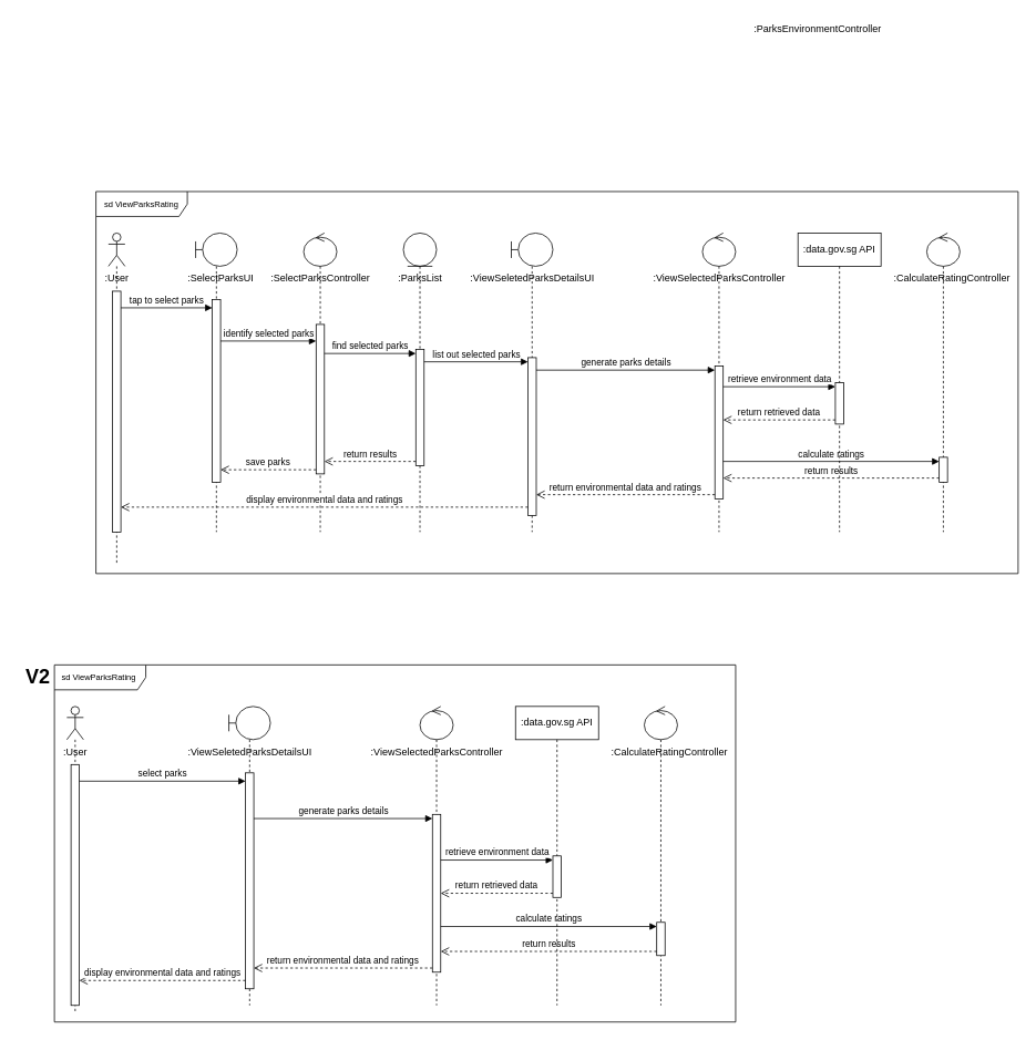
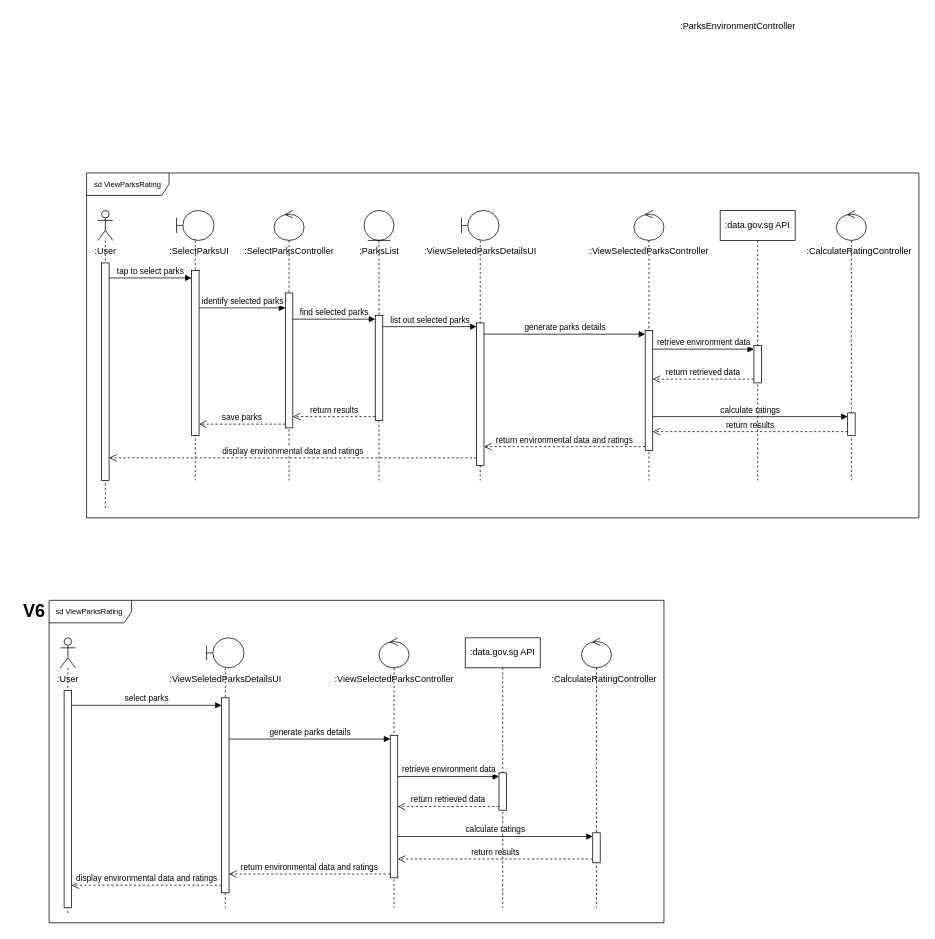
  <mxCell id="0" />
  <mxCell id="1" parent="0" />
  <mxCell id="2" value="&lt;font style=&quot;font-size: 10px;&quot;&gt;sd ViewParksRating&lt;/font&gt;" style="shape=umlFrame;whiteSpace=wrap;html=1;pointerEvents=0;width=110;height=30;" parent="1" vertex="1"><mxGeometry x="115" y="230" width="1110" height="460" as="geometry" /></mxCell>
  <mxCell id="3" value="" style="shape=umlLifeline;perimeter=lifelinePerimeter;whiteSpace=wrap;html=1;container=1;dropTarget=0;collapsible=0;recursiveResize=0;outlineConnect=0;portConstraint=eastwest;newEdgeStyle={&quot;curved&quot;:0,&quot;rounded&quot;:0};participant=umlActor;" parent="1" vertex="1"><mxGeometry x="130" y="280" width="20" height="400" as="geometry" /></mxCell>
  <mxCell id="4" value="" style="html=1;points=[[0,0,0,0,5],[0,1,0,0,-5],[1,0,0,0,5],[1,1,0,0,-5]];perimeter=orthogonalPerimeter;outlineConnect=0;targetShapes=umlLifeline;portConstraint=eastwest;newEdgeStyle={&quot;curved&quot;:0,&quot;rounded&quot;:0};" parent="3" vertex="1"><mxGeometry x="5" y="70" width="10" height="290" as="geometry" /></mxCell>
  <mxCell id="5" value="" style="shape=umlLifeline;perimeter=lifelinePerimeter;whiteSpace=wrap;html=1;container=1;dropTarget=0;collapsible=0;recursiveResize=0;outlineConnect=0;portConstraint=eastwest;newEdgeStyle={&quot;curved&quot;:0,&quot;rounded&quot;:0};participant=umlBoundary;" parent="1" vertex="1"><mxGeometry x="235" y="280" width="50" height="360" as="geometry" /></mxCell>
  <mxCell id="6" value="" style="html=1;points=[[0,0,0,0,5],[0,1,0,0,-5],[1,0,0,0,5],[1,1,0,0,-5]];perimeter=orthogonalPerimeter;outlineConnect=0;targetShapes=umlLifeline;portConstraint=eastwest;newEdgeStyle={&quot;curved&quot;:0,&quot;rounded&quot;:0};" parent="5" vertex="1"><mxGeometry x="20" y="80" width="10" height="220" as="geometry" /></mxCell>
  <mxCell id="7" value=":User" style="text;html=1;align=center;verticalAlign=middle;resizable=0;points=[];autosize=1;strokeColor=none;fillColor=none;fontSize=12;" parent="1" vertex="1"><mxGeometry x="115" y="320" width="50" height="30" as="geometry" /></mxCell>
  <mxCell id="8" value=":SelectParksUI" style="text;html=1;align=center;verticalAlign=middle;resizable=0;points=[];autosize=1;strokeColor=none;fillColor=none;" parent="1" vertex="1"><mxGeometry x="215" y="320" width="100" height="30" as="geometry" /></mxCell>
  <mxCell id="9" value="" style="shape=umlLifeline;perimeter=lifelinePerimeter;whiteSpace=wrap;html=1;container=1;dropTarget=0;collapsible=0;recursiveResize=0;outlineConnect=0;portConstraint=eastwest;newEdgeStyle={&quot;curved&quot;:0,&quot;rounded&quot;:0};participant=umlControl;size=40;" parent="1" vertex="1"><mxGeometry x="365" y="280" width="40" height="360" as="geometry" /></mxCell>
  <mxCell id="10" value="" style="html=1;points=[[0,0,0,0,5],[0,1,0,0,-5],[1,0,0,0,5],[1,1,0,0,-5]];perimeter=orthogonalPerimeter;outlineConnect=0;targetShapes=umlLifeline;portConstraint=eastwest;newEdgeStyle={&quot;curved&quot;:0,&quot;rounded&quot;:0};" parent="9" vertex="1"><mxGeometry x="15" y="110" width="10" height="180" as="geometry" /></mxCell>
  <mxCell id="11" value=":ParksEnvironmentController&amp;nbsp;" style="text;html=1;align=center;verticalAlign=middle;resizable=0;points=[];autosize=1;strokeColor=none;fillColor=none;" parent="1" vertex="1"><mxGeometry x="895" y="20" width="180" height="30" as="geometry" /></mxCell>
  <mxCell id="12" value=":SelectParksController" style="text;html=1;align=center;verticalAlign=middle;resizable=0;points=[];autosize=1;strokeColor=none;fillColor=none;" parent="1" vertex="1"><mxGeometry x="315" y="320" width="140" height="30" as="geometry" /></mxCell>
  <mxCell id="13" value="identify selected parks" style="html=1;verticalAlign=bottom;endArrow=block;curved=0;rounded=0;entryX=0;entryY=0;entryDx=0;entryDy=5;" parent="1" edge="1"><mxGeometry relative="1" as="geometry"><mxPoint x="265" y="410" as="sourcePoint" /><mxPoint x="380" y="410" as="targetPoint" /></mxGeometry></mxCell>
  <mxCell id="14" value="" style="shape=umlLifeline;perimeter=lifelinePerimeter;whiteSpace=wrap;html=1;container=1;dropTarget=0;collapsible=0;recursiveResize=0;outlineConnect=0;portConstraint=eastwest;newEdgeStyle={&quot;curved&quot;:0,&quot;rounded&quot;:0};participant=umlEntity;" parent="1" vertex="1"><mxGeometry x="485" y="280" width="40" height="360" as="geometry" /></mxCell>
  <mxCell id="15" value="" style="html=1;points=[[0,0,0,0,5],[0,1,0,0,-5],[1,0,0,0,5],[1,1,0,0,-5]];perimeter=orthogonalPerimeter;outlineConnect=0;targetShapes=umlLifeline;portConstraint=eastwest;newEdgeStyle={&quot;curved&quot;:0,&quot;rounded&quot;:0};" vertex="1" parent="14"><mxGeometry x="15" y="140" width="10" height="140" as="geometry" /></mxCell>
  <mxCell id="16" value=":ParksList" style="text;html=1;align=center;verticalAlign=middle;resizable=0;points=[];autosize=1;strokeColor=none;fillColor=none;" parent="1" vertex="1"><mxGeometry x="465" y="320" width="80" height="30" as="geometry" /></mxCell>
  <mxCell id="17" value="" style="shape=umlLifeline;perimeter=lifelinePerimeter;whiteSpace=wrap;html=1;container=1;dropTarget=0;collapsible=0;recursiveResize=0;outlineConnect=0;portConstraint=eastwest;newEdgeStyle={&quot;curved&quot;:0,&quot;rounded&quot;:0};participant=umlBoundary;" parent="1" vertex="1"><mxGeometry x="615" y="280" width="50" height="360" as="geometry" /></mxCell>
  <mxCell id="18" value="" style="html=1;points=[[0,0,0,0,5],[0,1,0,0,-5],[1,0,0,0,5],[1,1,0,0,-5]];perimeter=orthogonalPerimeter;outlineConnect=0;targetShapes=umlLifeline;portConstraint=eastwest;newEdgeStyle={&quot;curved&quot;:0,&quot;rounded&quot;:0};" vertex="1" parent="17"><mxGeometry x="20" y="150" width="10" height="190" as="geometry" /></mxCell>
  <mxCell id="19" value=":ViewSeletedParksDetailsUI" style="text;html=1;align=center;verticalAlign=middle;resizable=0;points=[];autosize=1;strokeColor=none;fillColor=none;" parent="1" vertex="1"><mxGeometry x="555" y="320" width="170" height="30" as="geometry" /></mxCell>
  <mxCell id="20" value="" style="shape=umlLifeline;perimeter=lifelinePerimeter;whiteSpace=wrap;html=1;container=1;dropTarget=0;collapsible=0;recursiveResize=0;outlineConnect=0;portConstraint=eastwest;newEdgeStyle={&quot;curved&quot;:0,&quot;rounded&quot;:0};participant=umlControl;" parent="1" vertex="1"><mxGeometry x="845" y="280" width="40" height="360" as="geometry" /></mxCell>
  <mxCell id="21" value="" style="html=1;points=[[0,0,0,0,5],[0,1,0,0,-5],[1,0,0,0,5],[1,1,0,0,-5]];perimeter=orthogonalPerimeter;outlineConnect=0;targetShapes=umlLifeline;portConstraint=eastwest;newEdgeStyle={&quot;curved&quot;:0,&quot;rounded&quot;:0};" vertex="1" parent="20"><mxGeometry x="15" y="160" width="10" height="160" as="geometry" /></mxCell>
  <mxCell id="22" value=":ViewSelectedParksController" style="text;html=1;align=center;verticalAlign=middle;resizable=0;points=[];autosize=1;strokeColor=none;fillColor=none;" parent="1" vertex="1"><mxGeometry x="775" y="320" width="180" height="30" as="geometry" /></mxCell>
  <mxCell id="23" value="" style="shape=umlLifeline;perimeter=lifelinePerimeter;whiteSpace=wrap;html=1;container=1;dropTarget=0;collapsible=0;recursiveResize=0;outlineConnect=0;portConstraint=eastwest;newEdgeStyle={&quot;curved&quot;:0,&quot;rounded&quot;:0};participant=umlControl;" vertex="1" parent="1"><mxGeometry x="1115" y="280" width="40" height="360" as="geometry" /></mxCell>
  <mxCell id="24" value="" style="html=1;points=[[0,0,0,0,5],[0,1,0,0,-5],[1,0,0,0,5],[1,1,0,0,-5]];perimeter=orthogonalPerimeter;outlineConnect=0;targetShapes=umlLifeline;portConstraint=eastwest;newEdgeStyle={&quot;curved&quot;:0,&quot;rounded&quot;:0};" vertex="1" parent="23"><mxGeometry x="15" y="270" width="10" height="30" as="geometry" /></mxCell>
  <mxCell id="25" value=":CalculateRatingController" style="text;html=1;align=center;verticalAlign=middle;resizable=0;points=[];autosize=1;strokeColor=none;fillColor=none;" vertex="1" parent="1"><mxGeometry x="1065" y="320" width="160" height="30" as="geometry" /></mxCell>
  <mxCell id="26" value="return retrieved data" style="html=1;verticalAlign=bottom;endArrow=open;dashed=1;endSize=8;curved=0;rounded=0;exitX=0;exitY=1;exitDx=0;exitDy=-5;" parent="1" edge="1" target="21"><mxGeometry relative="1" as="geometry"><mxPoint x="935" y="535" as="targetPoint" /><mxPoint x="1005" y="505" as="sourcePoint" /></mxGeometry></mxCell>
  <mxCell id="27" value="retrieve environment data" style="html=1;verticalAlign=bottom;endArrow=block;curved=0;rounded=0;entryX=0;entryY=0;entryDx=0;entryDy=5;" parent="1" edge="1" source="21"><mxGeometry relative="1" as="geometry"><mxPoint x="875" y="465" as="sourcePoint" /><mxPoint x="1005" y="465" as="targetPoint" /></mxGeometry></mxCell>
  <mxCell id="28" value="save parks" style="html=1;verticalAlign=bottom;endArrow=open;dashed=1;endSize=8;curved=0;rounded=0;exitX=0;exitY=1;exitDx=0;exitDy=-5;" parent="1" source="10" edge="1" target="6"><mxGeometry relative="1" as="geometry"><mxPoint x="310" y="465" as="targetPoint" /></mxGeometry></mxCell>
  <mxCell id="29" value="find selected parks" style="html=1;verticalAlign=bottom;endArrow=block;curved=0;rounded=0;entryX=0;entryY=0;entryDx=0;entryDy=5;" edge="1" target="15" parent="1" source="10"><mxGeometry relative="1" as="geometry"><mxPoint x="395" y="425" as="sourcePoint" /><mxPoint as="offset" /></mxGeometry></mxCell>
  <mxCell id="30" value="return results" style="html=1;verticalAlign=bottom;endArrow=open;dashed=1;endSize=8;curved=0;rounded=0;exitX=0;exitY=1;exitDx=0;exitDy=-5;" edge="1" source="15" parent="1" target="10"><mxGeometry relative="1" as="geometry"><mxPoint x="430" y="495" as="targetPoint" /></mxGeometry></mxCell>
  <mxCell id="31" value="generate parks details" style="html=1;verticalAlign=bottom;endArrow=block;curved=0;rounded=0;entryX=0;entryY=0;entryDx=0;entryDy=5;" edge="1" target="21" parent="1" source="18"><mxGeometry relative="1" as="geometry"><mxPoint x="570" y="445" as="sourcePoint" /></mxGeometry></mxCell>
  <mxCell id="32" value="return environmental data and ratings" style="html=1;verticalAlign=bottom;endArrow=open;dashed=1;endSize=8;curved=0;rounded=0;exitX=0;exitY=1;exitDx=0;exitDy=-5;" edge="1" source="21" parent="1" target="18"><mxGeometry relative="1" as="geometry"><mxPoint x="570" y="515" as="targetPoint" /></mxGeometry></mxCell>
  <mxCell id="33" value="list out selected parks" style="html=1;verticalAlign=bottom;endArrow=block;curved=0;rounded=0;entryX=0;entryY=0;entryDx=0;entryDy=5;" edge="1" target="18" parent="1" source="15"><mxGeometry relative="1" as="geometry"><mxPoint x="545" y="460" as="sourcePoint" /></mxGeometry></mxCell>
  <mxCell id="34" value="calculate ratings" style="html=1;verticalAlign=bottom;endArrow=block;curved=0;rounded=0;entryX=0;entryY=0;entryDx=0;entryDy=5;" edge="1" target="24" parent="1" source="21"><mxGeometry relative="1" as="geometry"><mxPoint x="1060" y="495" as="sourcePoint" /></mxGeometry></mxCell>
  <mxCell id="35" value="return results" style="html=1;verticalAlign=bottom;endArrow=open;dashed=1;endSize=8;curved=0;rounded=0;exitX=0;exitY=1;exitDx=0;exitDy=-5;" edge="1" source="24" parent="1" target="21"><mxGeometry relative="1" as="geometry"><mxPoint x="1060" y="565" as="targetPoint" /></mxGeometry></mxCell>
  <mxCell id="36" value="&lt;span style=&quot;text-wrap-mode: nowrap;&quot;&gt;:data.gov.sg API&lt;/span&gt;" style="shape=umlLifeline;perimeter=lifelinePerimeter;whiteSpace=wrap;html=1;container=1;dropTarget=0;collapsible=0;recursiveResize=0;outlineConnect=0;portConstraint=eastwest;newEdgeStyle={&quot;curved&quot;:0,&quot;rounded&quot;:0};" vertex="1" parent="1"><mxGeometry x="960" y="280" width="100" height="360" as="geometry" /></mxCell>
  <mxCell id="37" value="" style="html=1;points=[[0,0,0,0,5],[0,1,0,0,-5],[1,0,0,0,5],[1,1,0,0,-5]];perimeter=orthogonalPerimeter;outlineConnect=0;targetShapes=umlLifeline;portConstraint=eastwest;newEdgeStyle={&quot;curved&quot;:0,&quot;rounded&quot;:0};" vertex="1" parent="36"><mxGeometry x="45" y="180" width="10" height="50" as="geometry" /></mxCell>
  <mxCell id="38" value="tap to select parks" style="html=1;verticalAlign=bottom;endArrow=block;curved=0;rounded=0;" edge="1" parent="1"><mxGeometry width="80" relative="1" as="geometry"><mxPoint x="145" y="370" as="sourcePoint" /><mxPoint x="255" y="370" as="targetPoint" /></mxGeometry></mxCell>
  <mxCell id="39" value="display environmental data and ratings" style="html=1;verticalAlign=bottom;endArrow=open;dashed=1;endSize=8;curved=0;rounded=0;" edge="1" parent="1"><mxGeometry relative="1" as="geometry"><mxPoint x="145" y="610" as="targetPoint" /><mxPoint x="635" y="610" as="sourcePoint" /></mxGeometry></mxCell>
  <mxCell id="40" value="&lt;font style=&quot;font-size: 10px;&quot;&gt;sd ViewParksRating&amp;nbsp;&lt;/font&gt;" style="shape=umlFrame;whiteSpace=wrap;html=1;pointerEvents=0;width=110;height=30;" vertex="1" parent="1"><mxGeometry x="65" y="800" width="820" height="430" as="geometry" /></mxCell>
  <mxCell id="41" value="" style="shape=umlLifeline;perimeter=lifelinePerimeter;whiteSpace=wrap;html=1;container=1;dropTarget=0;collapsible=0;recursiveResize=0;outlineConnect=0;portConstraint=eastwest;newEdgeStyle={&quot;curved&quot;:0,&quot;rounded&quot;:0};participant=umlActor;" vertex="1" parent="1"><mxGeometry x="80" y="850" width="20" height="370" as="geometry" /></mxCell>
  <mxCell id="42" value="" style="html=1;points=[[0,0,0,0,5],[0,1,0,0,-5],[1,0,0,0,5],[1,1,0,0,-5]];perimeter=orthogonalPerimeter;outlineConnect=0;targetShapes=umlLifeline;portConstraint=eastwest;newEdgeStyle={&quot;curved&quot;:0,&quot;rounded&quot;:0};" vertex="1" parent="41"><mxGeometry x="5" y="70" width="10" height="290" as="geometry" /></mxCell>
  <mxCell id="43" value=":User" style="text;html=1;align=center;verticalAlign=middle;resizable=0;points=[];autosize=1;strokeColor=none;fillColor=none;fontSize=12;" vertex="1" parent="1"><mxGeometry x="65" y="890" width="50" height="30" as="geometry" /></mxCell>
  <mxCell id="44" value="" style="shape=umlLifeline;perimeter=lifelinePerimeter;whiteSpace=wrap;html=1;container=1;dropTarget=0;collapsible=0;recursiveResize=0;outlineConnect=0;portConstraint=eastwest;newEdgeStyle={&quot;curved&quot;:0,&quot;rounded&quot;:0};participant=umlBoundary;" vertex="1" parent="1"><mxGeometry x="275" y="850" width="50" height="360" as="geometry" /></mxCell>
  <mxCell id="45" value="" style="html=1;points=[[0,0,0,0,5],[0,1,0,0,-5],[1,0,0,0,5],[1,1,0,0,-5]];perimeter=orthogonalPerimeter;outlineConnect=0;targetShapes=umlLifeline;portConstraint=eastwest;newEdgeStyle={&quot;curved&quot;:0,&quot;rounded&quot;:0};" vertex="1" parent="44"><mxGeometry x="20" y="80" width="10" height="260" as="geometry" /></mxCell>
  <mxCell id="46" value=":ViewSeletedParksDetailsUI" style="text;html=1;align=center;verticalAlign=middle;resizable=0;points=[];autosize=1;strokeColor=none;fillColor=none;" vertex="1" parent="1"><mxGeometry x="215" y="890" width="170" height="30" as="geometry" /></mxCell>
  <mxCell id="47" value="" style="shape=umlLifeline;perimeter=lifelinePerimeter;whiteSpace=wrap;html=1;container=1;dropTarget=0;collapsible=0;recursiveResize=0;outlineConnect=0;portConstraint=eastwest;newEdgeStyle={&quot;curved&quot;:0,&quot;rounded&quot;:0};participant=umlControl;" vertex="1" parent="1"><mxGeometry x="505" y="850" width="40" height="360" as="geometry" /></mxCell>
  <mxCell id="48" value="" style="html=1;points=[[0,0,0,0,5],[0,1,0,0,-5],[1,0,0,0,5],[1,1,0,0,-5]];perimeter=orthogonalPerimeter;outlineConnect=0;targetShapes=umlLifeline;portConstraint=eastwest;newEdgeStyle={&quot;curved&quot;:0,&quot;rounded&quot;:0};" vertex="1" parent="47"><mxGeometry x="15" y="130" width="10" height="190" as="geometry" /></mxCell>
  <mxCell id="49" value=":ViewSelectedParksController" style="text;html=1;align=center;verticalAlign=middle;resizable=0;points=[];autosize=1;strokeColor=none;fillColor=none;" vertex="1" parent="1"><mxGeometry x="435" y="890" width="180" height="30" as="geometry" /></mxCell>
  <mxCell id="50" value="" style="shape=umlLifeline;perimeter=lifelinePerimeter;whiteSpace=wrap;html=1;container=1;dropTarget=0;collapsible=0;recursiveResize=0;outlineConnect=0;portConstraint=eastwest;newEdgeStyle={&quot;curved&quot;:0,&quot;rounded&quot;:0};participant=umlControl;" vertex="1" parent="1"><mxGeometry x="775" y="850" width="40" height="360" as="geometry" /></mxCell>
  <mxCell id="51" value="" style="html=1;points=[[0,0,0,0,5],[0,1,0,0,-5],[1,0,0,0,5],[1,1,0,0,-5]];perimeter=orthogonalPerimeter;outlineConnect=0;targetShapes=umlLifeline;portConstraint=eastwest;newEdgeStyle={&quot;curved&quot;:0,&quot;rounded&quot;:0};" vertex="1" parent="50"><mxGeometry x="15" y="260" width="10" height="40" as="geometry" /></mxCell>
  <mxCell id="52" value=":CalculateRatingController" style="text;html=1;align=center;verticalAlign=middle;resizable=0;points=[];autosize=1;strokeColor=none;fillColor=none;" vertex="1" parent="1"><mxGeometry x="725" y="890" width="160" height="30" as="geometry" /></mxCell>
  <mxCell id="53" value="return retrieved data" style="html=1;verticalAlign=bottom;endArrow=open;dashed=1;endSize=8;curved=0;rounded=0;exitX=0;exitY=1;exitDx=0;exitDy=-5;" edge="1" parent="1" target="48"><mxGeometry relative="1" as="geometry"><mxPoint x="595" y="1105" as="targetPoint" /><mxPoint x="665" y="1075" as="sourcePoint" /></mxGeometry></mxCell>
  <mxCell id="54" value="retrieve environment data" style="html=1;verticalAlign=bottom;endArrow=block;curved=0;rounded=0;entryX=0;entryY=0;entryDx=0;entryDy=5;" edge="1" parent="1" source="48"><mxGeometry relative="1" as="geometry"><mxPoint x="535" y="1035" as="sourcePoint" /><mxPoint x="665" y="1035" as="targetPoint" /></mxGeometry></mxCell>
  <mxCell id="55" value="generate parks details" style="html=1;verticalAlign=bottom;endArrow=block;curved=0;rounded=0;entryX=0;entryY=0;entryDx=0;entryDy=5;" edge="1" parent="1" source="45" target="48"><mxGeometry relative="1" as="geometry"><mxPoint x="230" y="1015" as="sourcePoint" /></mxGeometry></mxCell>
  <mxCell id="56" value="return environmental data and ratings" style="html=1;verticalAlign=bottom;endArrow=open;dashed=1;endSize=8;curved=0;rounded=0;exitX=0;exitY=1;exitDx=0;exitDy=-5;" edge="1" parent="1" source="48" target="45"><mxGeometry relative="1" as="geometry"><mxPoint x="230" y="1085" as="targetPoint" /></mxGeometry></mxCell>
  <mxCell id="57" value="calculate ratings" style="html=1;verticalAlign=bottom;endArrow=block;curved=0;rounded=0;entryX=0;entryY=0;entryDx=0;entryDy=5;" edge="1" parent="1" source="48" target="51"><mxGeometry relative="1" as="geometry"><mxPoint x="720" y="1065" as="sourcePoint" /></mxGeometry></mxCell>
  <mxCell id="58" value="return results" style="html=1;verticalAlign=bottom;endArrow=open;dashed=1;endSize=8;curved=0;rounded=0;exitX=0;exitY=1;exitDx=0;exitDy=-5;" edge="1" parent="1" source="51" target="48"><mxGeometry relative="1" as="geometry"><mxPoint x="720" y="1135" as="targetPoint" /></mxGeometry></mxCell>
  <mxCell id="59" value="&lt;span style=&quot;text-wrap-mode: nowrap;&quot;&gt;:data.gov.sg API&lt;/span&gt;" style="shape=umlLifeline;perimeter=lifelinePerimeter;whiteSpace=wrap;html=1;container=1;dropTarget=0;collapsible=0;recursiveResize=0;outlineConnect=0;portConstraint=eastwest;newEdgeStyle={&quot;curved&quot;:0,&quot;rounded&quot;:0};" vertex="1" parent="1"><mxGeometry x="620" y="850" width="100" height="360" as="geometry" /></mxCell>
  <mxCell id="60" value="" style="html=1;points=[[0,0,0,0,5],[0,1,0,0,-5],[1,0,0,0,5],[1,1,0,0,-5]];perimeter=orthogonalPerimeter;outlineConnect=0;targetShapes=umlLifeline;portConstraint=eastwest;newEdgeStyle={&quot;curved&quot;:0,&quot;rounded&quot;:0};" vertex="1" parent="59"><mxGeometry x="45" y="180" width="10" height="50" as="geometry" /></mxCell>
  <mxCell id="61" value="select parks" style="html=1;verticalAlign=bottom;endArrow=block;curved=0;rounded=0;" edge="1" parent="1" target="45"><mxGeometry width="80" relative="1" as="geometry"><mxPoint x="95" y="940" as="sourcePoint" /><mxPoint x="205" y="940" as="targetPoint" /></mxGeometry></mxCell>
  <mxCell id="62" value="display environmental data and ratings" style="html=1;verticalAlign=bottom;endArrow=open;dashed=1;endSize=8;curved=0;rounded=0;" edge="1" parent="1" source="45"><mxGeometry relative="1" as="geometry"><mxPoint x="95" y="1180" as="targetPoint" /><mxPoint x="585" y="1180" as="sourcePoint" /></mxGeometry></mxCell>
- <mxCell id="63" value="&lt;b&gt;&lt;font style=&quot;font-size: 24px;&quot;&gt;V2&lt;/font&gt;&lt;/b&gt;" style="text;html=1;align=center;verticalAlign=middle;resizable=0;points=[];autosize=1;strokeColor=none;fillColor=none;" vertex="1" parent="1"><mxGeometry x="20" y="795" width="50" height="40" as="geometry" /></mxCell>
+ <mxCell id="63" value="&lt;b&gt;&lt;font style=&quot;font-size: 24px;&quot;&gt;V6&lt;/font&gt;&lt;/b&gt;" style="text;html=1;align=center;verticalAlign=middle;resizable=0;points=[];autosize=1;strokeColor=none;fillColor=none;" vertex="1" parent="1"><mxGeometry x="20" y="795" width="50" height="40" as="geometry" /></mxCell>
